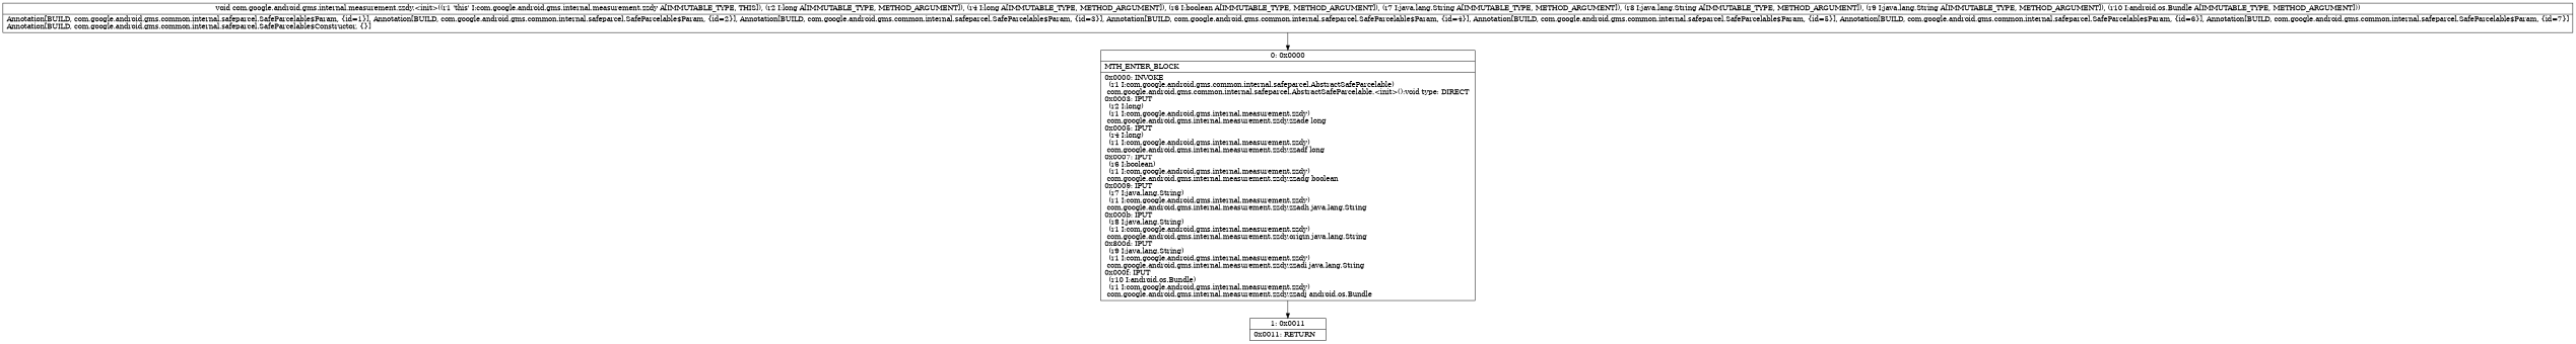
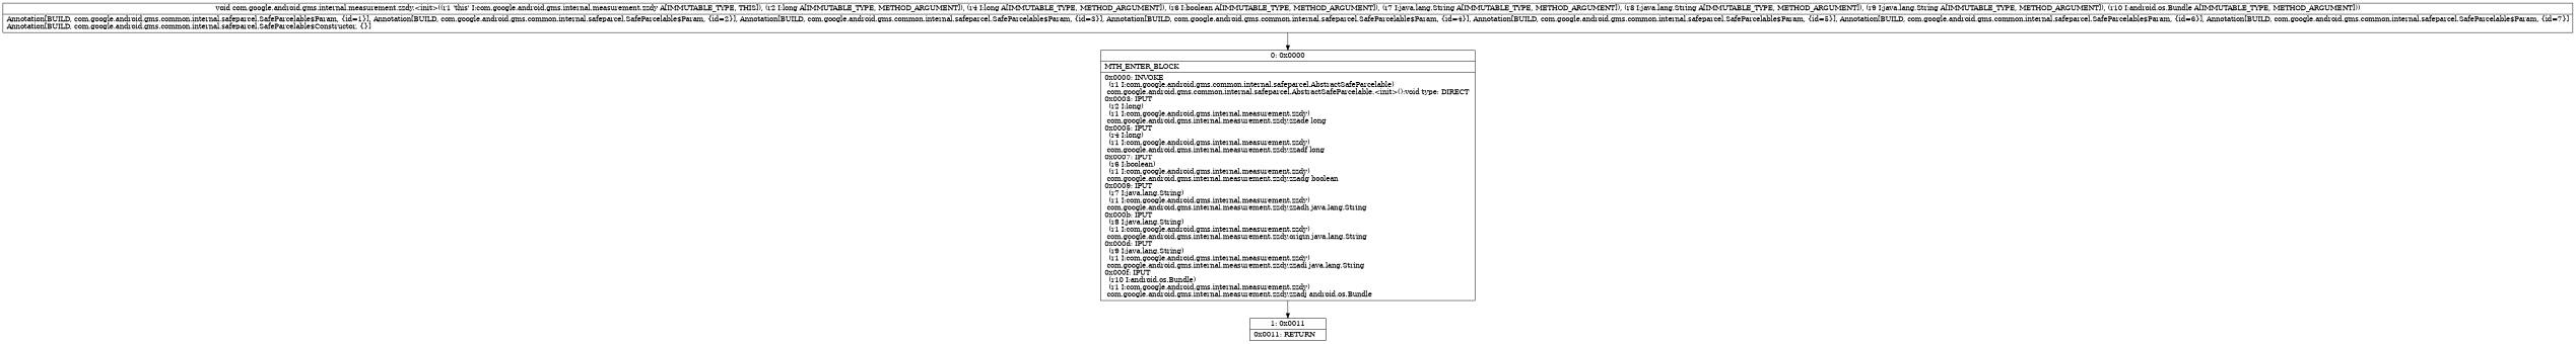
  digraph {
    node [shape=record]
-   n1 [label="{0\:\ 0x0000|MTH_ENTER_BLOCK\l|0x0000: INVOKE  \l  (r1 I:com.google.android.gms.common.internal.safeparcel.AbstractSafeParcelable)\l com.google.android.gms.common.internal.safeparcel.AbstractSafeParcelable.\<init\>():void type: DIRECT \l0x0003: IPUT  \l  (r2 I:long)\l  (r1 I:com.google.android.gms.internal.measurement.zzdy)\l com.google.android.gms.internal.measurement.zzdy.zzade long \l0x0005: IPUT  \l  (r4 I:long)\l  (r1 I:com.google.android.gms.internal.measurement.zzdy)\l com.google.android.gms.internal.measurement.zzdy.zzadf long \l0x0007: IPUT  \l  (r6 I:boolean)\l  (r1 I:com.google.android.gms.internal.measurement.zzdy)\l com.google.android.gms.internal.measurement.zzdy.zzadg boolean \l0x0009: IPUT  \l  (r7 I:java.lang.String)\l  (r1 I:com.google.android.gms.internal.measurement.zzdy)\l com.google.android.gms.internal.measurement.zzdy.zzadh java.lang.String \l0x000b: IPUT  \l  (r8 I:java.lang.String)\l  (r1 I:com.google.android.gms.internal.measurement.zzdy)\l com.google.android.gms.internal.measurement.zzdy.origin java.lang.String \l0x800d: IPUT  \l  (r9 I:java.lang.String)\l  (r1 I:com.google.android.gms.internal.measurement.zzdy)\l com.google.android.gms.internal.measurement.zzdy.zzadi java.lang.String \l0x000f: IPUT  \l  (r10 I:android.os.Bundle)\l  (r1 I:com.google.android.gms.internal.measurement.zzdy)\l com.google.android.gms.internal.measurement.zzdy.zzadj android.os.Bundle \l}"]
+   n1 [label="{0\:\ 0x0000|MTH_ENTER_BLOCK\l|0x0000: INVOKE  \l  (r1 I:com.google.android.gms.common.internal.safeparcel.AbstractSafeParcelable)\l com.google.android.gms.common.internal.safeparcel.AbstractSafeParcelable.\<init\>():void type: DIRECT \l0x0003: IPUT  \l  (r2 I:long)\l  (r1 I:com.google.android.gms.internal.measurement.zzdy)\l com.google.android.gms.internal.measurement.zzdy.zzade long \l0x0005: IPUT  \l  (r4 I:long)\l  (r1 I:com.google.android.gms.internal.measurement.zzdy)\l com.google.android.gms.internal.measurement.zzdy.zzadf long \l0x0007: IPUT  \l  (r6 I:boolean)\l  (r1 I:com.google.android.gms.internal.measurement.zzdy)\l com.google.android.gms.internal.measurement.zzdy.zzadg boolean \l0x0009: IPUT  \l  (r7 I:java.lang.String)\l  (r1 I:com.google.android.gms.internal.measurement.zzdy)\l com.google.android.gms.internal.measurement.zzdy.zzadh java.lang.String \l0x000b: IPUT  \l  (r8 I:java.lang.String)\l  (r1 I:com.google.android.gms.internal.measurement.zzdy)\l com.google.android.gms.internal.measurement.zzdy.origin java.lang.String \l0x000d: IPUT  \l  (r9 I:java.lang.String)\l  (r1 I:com.google.android.gms.internal.measurement.zzdy)\l com.google.android.gms.internal.measurement.zzdy.zzadi java.lang.String \l0x000f: IPUT  \l  (r10 I:android.os.Bundle)\l  (r1 I:com.google.android.gms.internal.measurement.zzdy)\l com.google.android.gms.internal.measurement.zzdy.zzadj android.os.Bundle \l}"]
    n2 [label="{1\:\ 0x0011|0x0011: RETURN   \l}"]
    n3 [label="{void com.google.android.gms.internal.measurement.zzdy.\<init\>((r1 'this' I:com.google.android.gms.internal.measurement.zzdy A[IMMUTABLE_TYPE, THIS]), (r2 I:long A[IMMUTABLE_TYPE, METHOD_ARGUMENT]), (r4 I:long A[IMMUTABLE_TYPE, METHOD_ARGUMENT]), (r6 I:boolean A[IMMUTABLE_TYPE, METHOD_ARGUMENT]), (r7 I:java.lang.String A[IMMUTABLE_TYPE, METHOD_ARGUMENT]), (r8 I:java.lang.String A[IMMUTABLE_TYPE, METHOD_ARGUMENT]), (r9 I:java.lang.String A[IMMUTABLE_TYPE, METHOD_ARGUMENT]), (r10 I:android.os.Bundle A[IMMUTABLE_TYPE, METHOD_ARGUMENT]))  | Annotation[BUILD, com.google.android.gms.common.internal.safeparcel.SafeParcelable$Param, \{id=1\}], Annotation[BUILD, com.google.android.gms.common.internal.safeparcel.SafeParcelable$Param, \{id=2\}], Annotation[BUILD, com.google.android.gms.common.internal.safeparcel.SafeParcelable$Param, \{id=3\}], Annotation[BUILD, com.google.android.gms.common.internal.safeparcel.SafeParcelable$Param, \{id=4\}], Annotation[BUILD, com.google.android.gms.common.internal.safeparcel.SafeParcelable$Param, \{id=5\}], Annotation[BUILD, com.google.android.gms.common.internal.safeparcel.SafeParcelable$Param, \{id=6\}], Annotation[BUILD, com.google.android.gms.common.internal.safeparcel.SafeParcelable$Param, \{id=7\}]\lAnnotation[BUILD, com.google.android.gms.common.internal.safeparcel.SafeParcelable$Constructor, \{\}]\l}"]
    n1 -> n2
    n3 -> n1
  }
